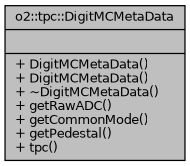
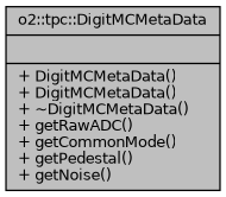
  digraph {
-   n1 [color=black fillcolor=grey75 fontcolor=black fontname=Helvetica fontsize=10 height=0.2 label="{o2::tpc::DigitMCMetaData\n||+ DigitMCMetaData()\l+ DigitMCMetaData()\l+ ~DigitMCMetaData()\l+ getRawADC()\l+ getCommonMode()\l+ getPedestal()\l+ tpc()\l}" shape=record style=filled width=0.4]
+   n1 [color=black fillcolor=grey75 fontcolor=black fontname=Helvetica fontsize=10 height=0.2 label="{o2::tpc::DigitMCMetaData\n||+ DigitMCMetaData()\l+ DigitMCMetaData()\l+ ~DigitMCMetaData()\l+ getRawADC()\l+ getCommonMode()\l+ getPedestal()\l+ getNoise()\l}" shape=record style=filled width=0.4]
  }
